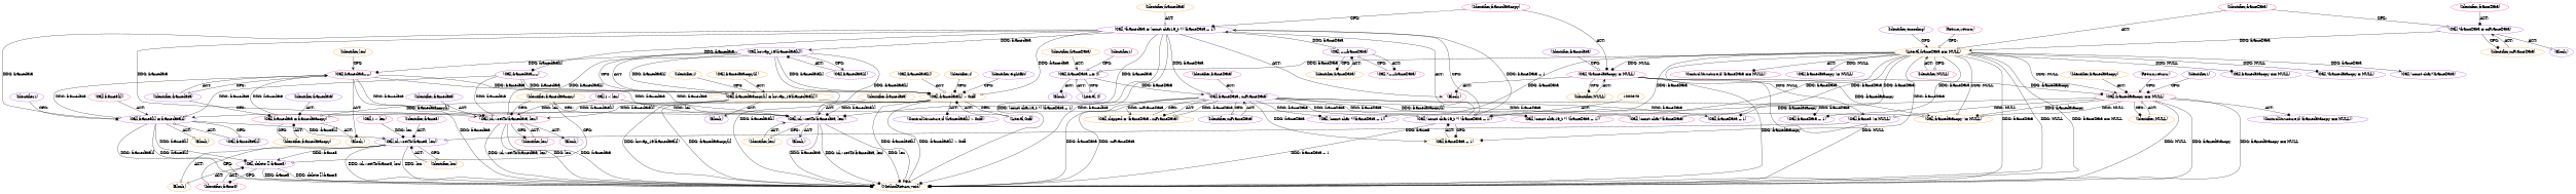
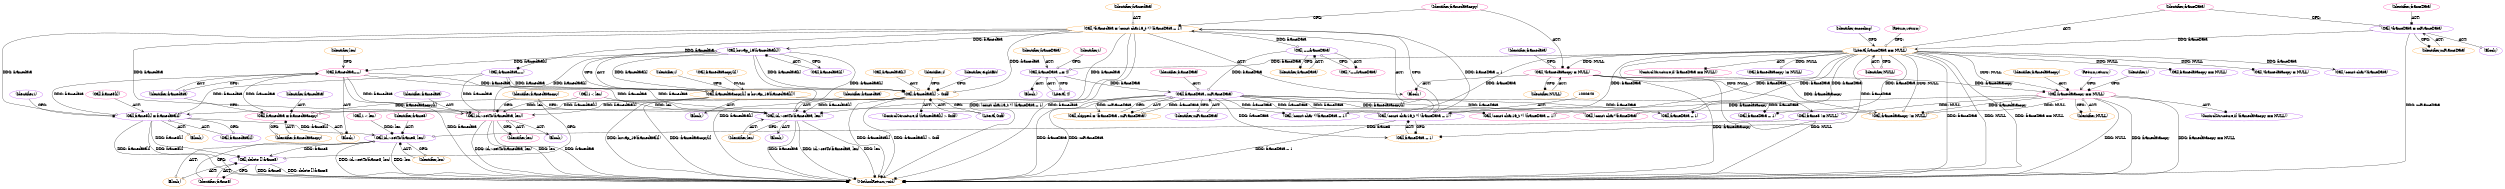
  digraph {
    node [color=purple]
    edge [arrowhead=box]
    n1 [color=deeppink label="(Call,framedata++)"]
    n2 [color=darkorange label="(Call,framedata[i] > 0xff)"]
    n3 [label="(Call,frame8[i] = framedata[i])"]
    n4 [label="(Call,id->setTo(framedata, len))"]
    n5 [color=deeppink label="(Call,id->setTo(framedata, len))"]
    n6 [color=darkorange label="(MethodReturn,void)"]
    n7 [color=darkorange label="(Block,)"]
    n8 [label="(Identifier,framedata)"]
    n9 [label="(ControlStructure,if (framedata[i] > 0xff))"]
    n10 [label="(Literal,0xff)"]
    n11 [label="(Call,id->setTo(frame8, len))"]
    n12 [label="(Call,delete [] frame8)"]
    n13 [color=darkorange label="(Block,)"]
    n14 [label="(Call,framedata[i])"]
    n15 [label="(Block,)"]
    n16 [color=darkorange label="(Identifier,len)"]
    n17 [label="(Block,)"]
    n18 [color=deeppink label="(Identifier,len)"]
    n19 [color=deeppink label="(Call,framedata = framedatacopy)"]
    n20 [label="(Call,bswap_16(framedata[i]))"]
    n21 [color=darkorange label="(Call,framedatacopy[i] = bswap_16(framedata[i]))"]
    n22 [label="(Call,framedata[i])"]
    n23 [color=darkorange label="(Call,framedatacopy != NULL)"]
    n24 [label="(Block,)"]
-   n25 [label="(Call,*framedata = (const char16_t *) (frameData + 1))"]
+   n25 [color=darkorange label="(Call,*framedata = (const char16_t *) (frameData + 1))"]
    n26 [label="(Call,(const char16_t *) (frameData + 1))"]
    n27 [label="(Call,framedata++)"]
    n28 [color=deeppink label="(Block,)"]
    n29 [label="(Call,++frameData)"]
    n30 [color=darkorange label="(Call,frameData + 1)"]
    n31 [color=darkorange label="(Literal,frameData == NULL)"]
    n32 [label="(Call,frameData += 4)"]
    n33 [color=deeppink label="(Call,framedatacopy == NULL)"]
    n34 [color=deeppink label="(Call,*framedatacopy = NULL)"]
    n35 [label="(Call,framedatacopy == NULL)"]
    n36 [label="(Call,frameData + 1)"]
    n37 [label="(Call,*framedatacopy = NULL)"]
    n38 [color=deeppink label="(Call,(const char16_t *) (frameData + 1))"]
    n39 [label="(Call,(const char*)frameData)"]
    n40 [color=deeppink label="(Call,(const char*)frameData)"]
    n41 [label="(Call,frame8 != NULL)"]
    n42 [color=deeppink label="(Identifier,NULL)"]
    n43 [color=deeppink label="(ControlStructure,if (frameData == NULL))"]
    n44 [label="(Call,frameData + 1)"]
    n45 [label="(Call,(const char *)(frameData + 1))"]
    n46 [label="(Call,framedatacopy != NULL)"]
    n47 [label="(Call,frameData - mFrameData)"]
    n48 [label="(Literal,4)"]
    n49 [label="(Block,)"]
    n50 [color=darkorange label="(Identifier,NULL)"]
    n51 [label="(ControlStructure,if (framedatacopy == NULL))"]
    n52 [color=darkorange label="(Identifier,NULL)"]
    n53 [label="(Call,*frameData = mFrameData)"]
    n54 [label="(Block,)"]
    n55 [color=darkorange label="(Identifier,mFrameData)"]
    n56 [color=darkorange label="(Call,skipped = (frameData - mFrameData))"]
    n57 [label="(Identifier,mFrameData)"]
    n58 [color=deeppink label="(Call,*++frameData)"]
    n59 [color=darkorange label="(Identifier,frameData)"]
    n60 [color=darkorange label="(Identifier,framedatacopy)"]
    n61 [color=darkorange label="(Identifier,len)"]
    n62 [color=darkorange label="(Block,)"]
    n63 [color=deeppink label="(Identifier,frame8)"]
    n64 [color=darkorange label="(Identifier,frameData)"]
    n65 [label="(Identifier,framedata)"]
    n66 [color=deeppink label="(Call,frame8[i])"]
    n67 [color=deeppink label="(Identifier,framedatacopy)"]
    n68 [label="(Identifier,i)"]
    n69 [color=deeppink label="(Call,i < len)"]
    n70 [color=darkorange label="(Identifier,framedatacopy)"]
    n71 [color=deeppink label="(Call,i < len)"]
    n72 [color=darkorange label="(Identifier,framedatacopy)"]
    n73 [color=deeppink label="(Identifier,frameData)"]
    n74 [color=deeppink label="(Return,return;)"]
    n75 [label="(Identifier,eightBit)"]
    n76 [color=darkorange label="(Call,framedatacopy[i])"]
    n77 [label="(Identifier,i)"]
    n78 [label="(Return,return;)"]
    n79 [color=darkorange label="(Call,framedata[i])"]
    n80 [color=darkorange label="(Identifier,framedata)"]
    n81 [color=darkorange label="(Identifier,i)"]
    n82 [color=darkorange label="(Identifier,framedata)"]
    n83 [label="(Identifier,framedata)"]
    n84 [color=deeppink label="(Identifier,i)"]
    n85 [color=darkorange label="(Identifier,i)"]
    n86 [color=deeppink label="(Identifier,frameData)"]
    n87 [color=deeppink label="(Identifier,frameData)"]
    n88 [color=deeppink label="(Identifier,frame8)"]
    n89 [color=darkorange label="(Identifier,len)"]
    n90 [label="(Identifier,encoding)"]
    n91 [label="(Identifier,framedata)"]
    1000340 [color=darkorange]
    n1 -> n2 [label="DDG: framedata"]
    n1 -> n3 [arrowhead=odot label="DDG: framedata"]
    n1 -> n4 [arrowhead=odot label="DDG: framedata"]
    n1 -> n5 [label="DDG: framedata"]
    n1 -> n6 [arrowhead=vee label="DDG: framedata"]
    n1 -> n7 [label="AST: "]
    n1 -> n8 [arrowhead=odot label="CFG: "]
    n2 -> n3 [arrowhead=vee label="DDG: framedata[i]"]
    n2 -> n4 [label="DDG: framedata[i]"]
    n2 -> n5 [arrowhead=vee label="DDG: framedata[i]"]
    n2 -> n6 [arrowhead=vee label="DDG: framedata[i]"]
    n2 -> n6 [label="DDG: framedata[i] > 0xff"]
    n2 -> n9 [label="AST: "]
    n2 -> n10 [arrowhead=odot label="CFG: "]
    n3 -> n6 [label="DDG: frame8[i]"]
    n3 -> n6 [arrowhead=odot label="DDG: framedata[i]"]
    n3 -> n11 [arrowhead=vee label="DDG: frame8[i]"]
    n3 -> n12 [label="DDG: frame8[i]"]
    n3 -> n13 [arrowhead=odot label="AST: "]
    n3 -> n14 [arrowhead=odot label="CFG: "]
    n4 -> n6 [arrowhead=vee label="DDG: framedata"]
    n4 -> n6 [label="DDG: len"]
    n4 -> n6 [label="DDG: id->setTo(framedata, len)"]
    n4 -> n15 [arrowhead=vee label="AST: "]
    n4 -> n16 [arrowhead=odot label="CFG: "]
    n5 -> n6 [label="DDG: id->setTo(framedata, len)"]
    n5 -> n6 [label="DDG: len"]
    n5 -> n6 [arrowhead=odot label="DDG: framedata"]
    n5 -> n17 [arrowhead=vee label="AST: "]
    n5 -> n18 [label="CFG: "]
    n8 -> n1 [arrowhead=vee label="AST: "]
    n8 -> n19 [label="CFG: "]
    n10 -> n2 [label="AST: "]
    n11 -> n6 [arrowhead=odot label="DDG: len"]
    n11 -> n6 [arrowhead=vee label="DDG: id->setTo(frame8, len)"]
    n11 -> n12 [arrowhead=vee label="DDG: frame8"]
    n11 -> n61 [arrowhead=odot label="CFG: "]
    n11 -> n62 [arrowhead=odot label="AST: "]
    n12 -> n6 [label="DDG: delete [] frame8"]
    n12 -> n6 [label="DDG: frame8"]
    n12 -> n62 [arrowhead=odot label="AST: "]
    n12 -> n63 [label="CFG: "]
    n14 -> n3 [arrowhead=odot label="AST: "]
    n16 -> n4 [arrowhead=vee label="AST: "]
    n18 -> n5 [arrowhead=odot label="AST: "]
    n19 -> n1 [arrowhead=vee label="DDG: framedata"]
    n19 -> n7 [arrowhead=odot label="AST: "]
    n19 -> n60 [arrowhead=odot label="CFG: "]
    n20 -> n1 [label="DDG: framedata[i]"]
    n20 -> n2 [label="DDG: framedata[i]"]
    n20 -> n4 [arrowhead=odot label="DDG: framedata[i]"]
    n20 -> n5 [arrowhead=odot label="DDG: framedata[i]"]
    n20 -> n6 [arrowhead=vee label="DDG: framedata[i]"]
    n20 -> n21 [arrowhead=odot label="AST: "]
    n20 -> n21 [arrowhead=vee label="DDG: framedata[i]"]
    n20 -> n22 [arrowhead=vee label="CFG: "]
    n21 -> n6 [label="DDG: framedatacopy[i]"]
    n21 -> n6 [arrowhead=odot label="DDG: bswap_16(framedata[i])"]
    n21 -> n19 [arrowhead=odot label="DDG: framedatacopy[i]"]
    n21 -> n20 [arrowhead=odot label="CFG: "]
    n21 -> n23 [arrowhead=odot label="DDG: framedatacopy[i]"]
    n21 -> n24 [arrowhead=vee label="AST: "]
    n22 -> n20 [label="AST: "]
    n25 -> n2 [arrowhead=odot label="DDG: framedata"]
    n25 -> n3 [arrowhead=odot label="DDG: framedata"]
    n25 -> n4 [label="DDG: framedata"]
    n25 -> n5 [arrowhead=vee label="DDG: framedata"]
    n25 -> n6 [arrowhead=vee label="DDG: (const char16_t *) (frameData + 1)"]
    n25 -> n6 [label="DDG: framedata"]
    n25 -> n20 [arrowhead=vee label="DDG: framedata"]
    n25 -> n26 [arrowhead=odot label="CFG: "]
    n25 -> n27 [label="DDG: framedata"]
    n25 -> n28 [arrowhead=vee label="AST: "]
    n25 -> n29 [arrowhead=odot label="DDG: frameData"]
    n26 -> n6 [label="DDG: frameData + 1"]
    n26 -> n25 [arrowhead=vee label="AST: "]
    n26 -> n25 [arrowhead=vee label="DDG: frameData + 1"]
    n26 -> n30 [label="CFG: "]
    n27 -> n2 [arrowhead=vee label="DDG: framedata"]
    n27 -> n3 [arrowhead=odot label="DDG: framedata"]
    n27 -> n4 [arrowhead=odot label="DDG: framedata"]
    n27 -> n5 [arrowhead=odot label="DDG: framedata"]
-   n25 -> n47 [arrowhead=odot label="DDG: frameData"]
+   n29 -> n47 [arrowhead=odot label="DDG: frameData"]
    n29 -> n58 [label="AST: "]
    n29 -> n59 [label="CFG: "]
    n30 -> n26 [label="AST: "]
    n31 -> n6 [label="DDG: frameData"]
    n31 -> n6 [arrowhead=odot label="DDG: NULL"]
    n31 -> n6 [arrowhead=odot label="DDG: frameData == NULL"]
    n31 -> n23 [arrowhead=odot label="DDG: NULL"]
    n31 -> n26 [arrowhead=vee label="DDG: frameData"]
    n31 -> n30 [label="DDG: frameData"]
    n31 -> n32 [arrowhead=odot label="DDG: frameData"]
    n31 -> n33 [arrowhead=vee label="DDG: NULL"]
    n31 -> n34 [label="DDG: NULL"]
    n31 -> n35 [label="DDG: NULL"]
    n31 -> n36 [label="DDG: frameData"]
    n31 -> n37 [label="DDG: NULL"]
    n31 -> n38 [arrowhead=odot label="DDG: frameData"]
    n31 -> n39 [arrowhead=vee label="DDG: frameData"]
    n31 -> n40 [arrowhead=odot label="DDG: frameData"]
    n31 -> n41 [arrowhead=vee label="DDG: NULL"]
    n31 -> n42 [arrowhead=odot label="CFG: "]
    n31 -> n43 [label="AST: "]
    n31 -> n44 [label="DDG: frameData"]
    n31 -> n45 [arrowhead=vee label="DDG: frameData"]
    n31 -> n46 [arrowhead=odot label="DDG: NULL"]
    n32 -> n47 [arrowhead=vee label="DDG: frameData"]
    n32 -> n48 [arrowhead=odot label="CFG: "]
    n32 -> n49 [label="AST: "]
    n33 -> n6 [arrowhead=vee label="DDG: NULL"]
    n33 -> n6 [label="DDG: framedatacopy"]
    n33 -> n6 [arrowhead=vee label="DDG: framedatacopy == NULL"]
    n33 -> n19 [arrowhead=odot label="DDG: framedatacopy"]
    n33 -> n23 [label="DDG: framedatacopy"]
    n33 -> n23 [arrowhead=odot label="DDG: NULL"]
    n33 -> n41 [arrowhead=odot label="DDG: NULL"]
    n33 -> n50 [label="CFG: "]
    n33 -> n51 [label="AST: "]
    n34 -> n6 [arrowhead=vee label="DDG: NULL"]
    n34 -> n6 [arrowhead=odot label="DDG: framedatacopy"]
    n34 -> n23 [arrowhead=vee label="DDG: framedatacopy"]
    n34 -> n28 [label="AST: "]
    n34 -> n33 [label="DDG: framedatacopy"]
    n34 -> n52 [label="CFG: "]
    n41 -> n11 [arrowhead=odot label="DDG: frame8"]
    n42 -> n31 [arrowhead=vee label="AST: "]
    n47 -> n6 [arrowhead=vee label="DDG: mFrameData"]
    n47 -> n6 [arrowhead=odot label="DDG: frameData"]
    n47 -> n26 [arrowhead=odot label="DDG: frameData"]
    n47 -> n30 [arrowhead=vee label="DDG: frameData"]
    n47 -> n36 [arrowhead=vee label="DDG: frameData"]
    n47 -> n38 [label="DDG: frameData"]
    n47 -> n40 [arrowhead=odot label="DDG: frameData"]
    n47 -> n44 [label="DDG: frameData"]
    n47 -> n45 [label="DDG: frameData"]
    n47 -> n56 [label="AST: "]
    n47 -> n56 [arrowhead=odot label="DDG: frameData"]
    n47 -> n56 [arrowhead=vee label="DDG: mFrameData"]
    n47 -> n57 [arrowhead=odot label="CFG: "]
    n48 -> n32 [arrowhead=odot label="AST: "]
    n50 -> n33 [arrowhead=odot label="AST: "]
    n52 -> n34 [arrowhead=vee label="AST: "]
+   n53 -> n6 [label="DDG: mFrameData"]
    n53 -> n31 [arrowhead=vee label="DDG: frameData"]
    n53 -> n54 [arrowhead=odot label="AST: "]
    n53 -> n55 [label="CFG: "]
    n55 -> n53 [arrowhead=vee label="AST: "]
    n56 -> n47 [arrowhead=odot label="CFG: "]
    n57 -> n47 [arrowhead=vee label="AST: "]
    n58 -> n29 [arrowhead=odot label="CFG: "]
    n59 -> n29 [label="AST: "]
    n60 -> n19 [label="AST: "]
    n61 -> n11 [label="AST: "]
    n63 -> n11 [arrowhead=odot label="CFG: "]
    n63 -> n12 [label="AST: "]
    n64 -> n32 [arrowhead=vee label="AST: "]
    n65 -> n34 [arrowhead=odot label="CFG: "]
    n66 -> n3 [arrowhead=vee label="AST: "]
    n67 -> n25 [label="CFG: "]
    n67 -> n34 [label="AST: "]
    n68 -> n33 [label="CFG: "]
    n69 -> n4 [arrowhead=vee label="DDG: len"]
    n69 -> n5 [arrowhead=vee label="DDG: len"]
    n70 -> n4 [arrowhead=vee label="CFG: "]
    n70 -> n5 [label="CFG: "]
    n70 -> n12 [arrowhead=odot label="CFG: "]
    n71 -> n11 [label="DDG: len"]
    n72 -> n33 [label="AST: "]
    n73 -> n53 [label="AST: "]
    n74 -> n31 [arrowhead=odot label="CFG: "]
    n75 -> n2 [label="CFG: "]
-   n76 -> n21 [arrowhead=vee label="AST: "]
+   n76 -> n21 [arrowhead=vee label="NULL: "]
    n77 -> n3 [label="CFG: "]
    n78 -> n33 [arrowhead=vee label="CFG: "]
    n79 -> n2 [arrowhead=odot label="AST: "]
    n80 -> n4 [arrowhead=vee label="AST: "]
    n81 -> n2 [label="CFG: "]
    n82 -> n25 [arrowhead=odot label="AST: "]
    n83 -> n19 [label="AST: "]
    n84 -> n32 [arrowhead=odot label="CFG: "]
    n85 -> n21 [arrowhead=odot label="CFG: "]
    n86 -> n47 [arrowhead=odot label="AST: "]
    n87 -> n31 [arrowhead=odot label="AST: "]
    n87 -> n53 [arrowhead=odot label="CFG: "]
    n88 -> n11 [label="AST: "]
    n89 -> n1 [arrowhead=vee label="CFG: "]
    n90 -> n31 [arrowhead=vee label="CFG: "]
    n91 -> n5 [arrowhead=vee label="AST: "]
    1000340 -> n26 [arrowhead=vee label="AST: "]
  }
